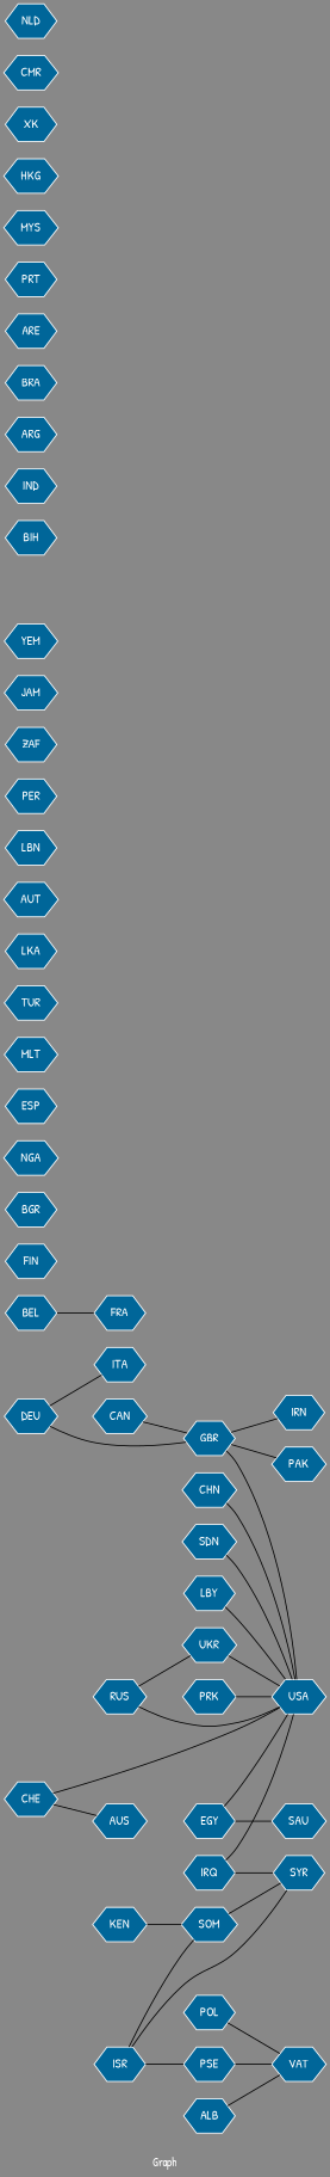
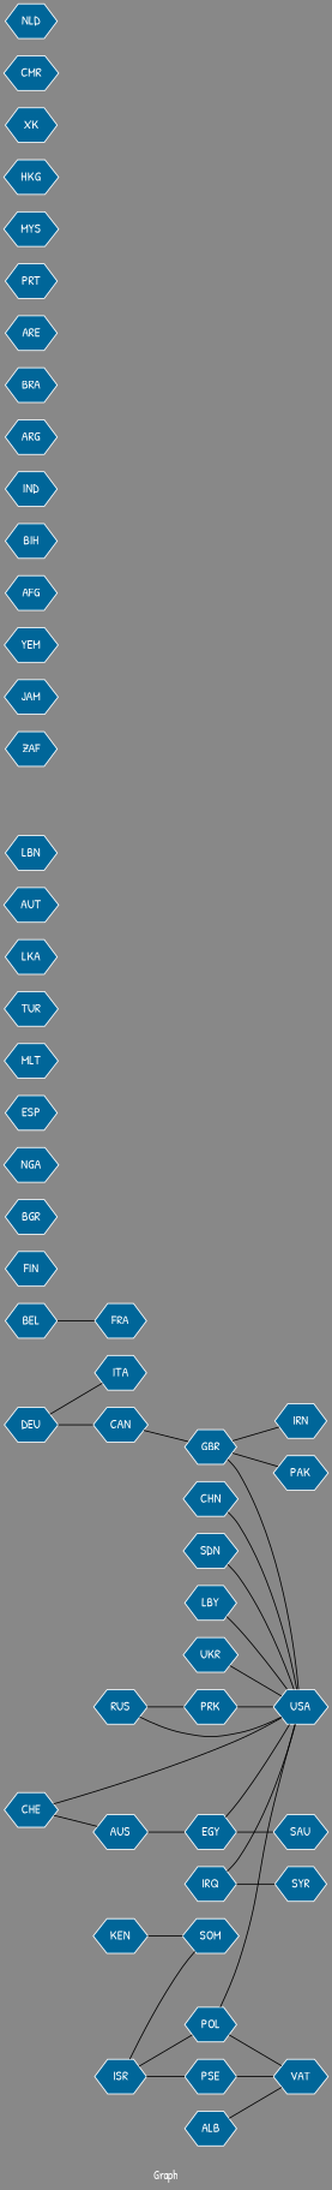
  graph {
    bgcolor="#888888"
    fontcolor=white
    fontname="Patrick Hand"
    fontsize=12
    label="Graph"
    rankdir=LR
    node [color=white fillcolor="#006699" fontcolor=white fontname="Patrick Hand" shape=hexagon style=filled]
    edge [arrowhead=open color=black fontcolor=white fontname="Patrick Hand" fontsize=12 weight=1]
    n1 [label=ITA]
    n2 [label=LBY]
    n3 [label=USA]
    n4 [label=FRA]
    n5 [label=RUS]
    n6 [label=UKR]
    n7 [label=GBR]
    n8 [label=IRN]
    n9 [label=PAK]
    n10 [label=VAT]
    n11 [label=PRK]
    n12 [label=CAN]
    n13 [label=IRQ]
    n14 [label=SYR]
    n15 [label=EGY]
    n16 [label=SAU]
    n17 [label=FIN]
    n18 [label=ISR]
    n19 [label=PSE]
    n20 [label=SOM]
    n21 [label=POL]
    n22 [label=CHN]
    n23 [label=AUS]
    n24 [label=BGR]
    n25 [label=NGA]
    n26 [label=SDN]
    n27 [label=ALB]
    n28 [label=ESP]
    n29 [label=BEL]
    n30 [label=MLT]
    n31 [label=TUR]
    n32 [label=LKA]
    n33 [label=AUT]
    n34 [label=LBN]
-   n35 [label=PER]
    n36 [label=ZAF]
    n37 [label=JAM]
    n38 [label=YEM]
+   n39 [label=AFG]
    n40 [label=BIH]
    n41 [label=DEU]
    n42 [label=IND]
    n43 [label=ARG]
    n44 [label=BRA]
    n45 [label=ARE]
    n46 [label=PRT]
    n47 [label=KEN]
    n48 [label=MYS]
    n49 [label=HKG]
    n50 [label=XK]
    n51 [label=CMR]
    n52 [label=NLD]
    n53 [label=CHE]
    n2 -- n3
    n5 -- n3
-   n5 -- n6 [weight=18]
+   n5 -- n11 [weight=18]
    n6 -- n3
    n7 -- n3 [weight=3]
    n7 -- n8
    n7 -- n9
    n11 -- n3 [weight=2]
    n12 -- n7
    n13 -- n3 [weight=5]
    n13 -- n14 [weight=3]
    n15 -- n3
    n15 -- n16
-   n18 -- n14
+   n18 -- n21
    n18 -- n19 [weight=6]
    n18 -- n20 [weight=3]
    n19 -- n10 [weight=3]
-   n20 -- n14
+   n21 -- n3
    n21 -- n10
    n22 -- n3 [weight=2]
+   n23 -- n15
    n26 -- n3
    n27 -- n10
    n29 -- n4
    n41 -- n1
-   n41 -- n7
+   n41 -- n12
    n47 -- n20
    n53 -- n3
    n53 -- n23
  }
